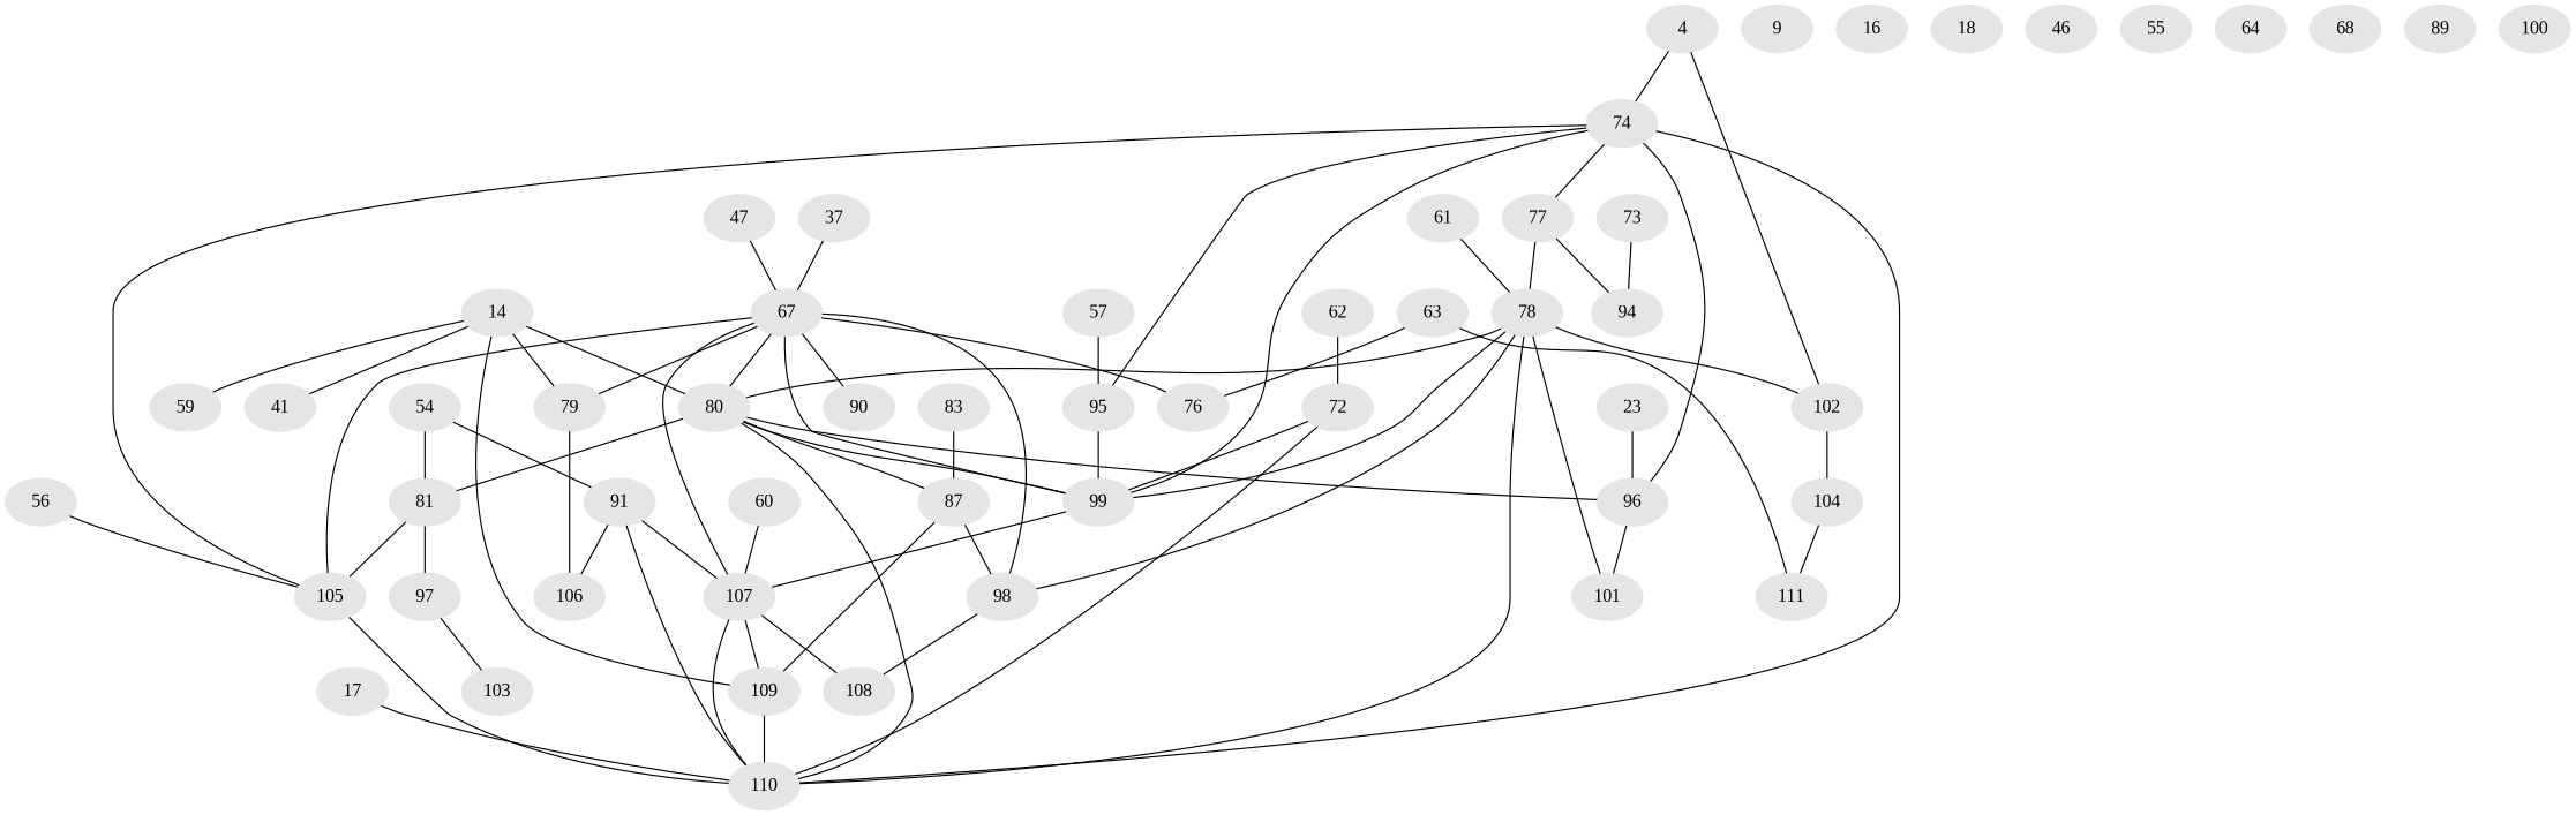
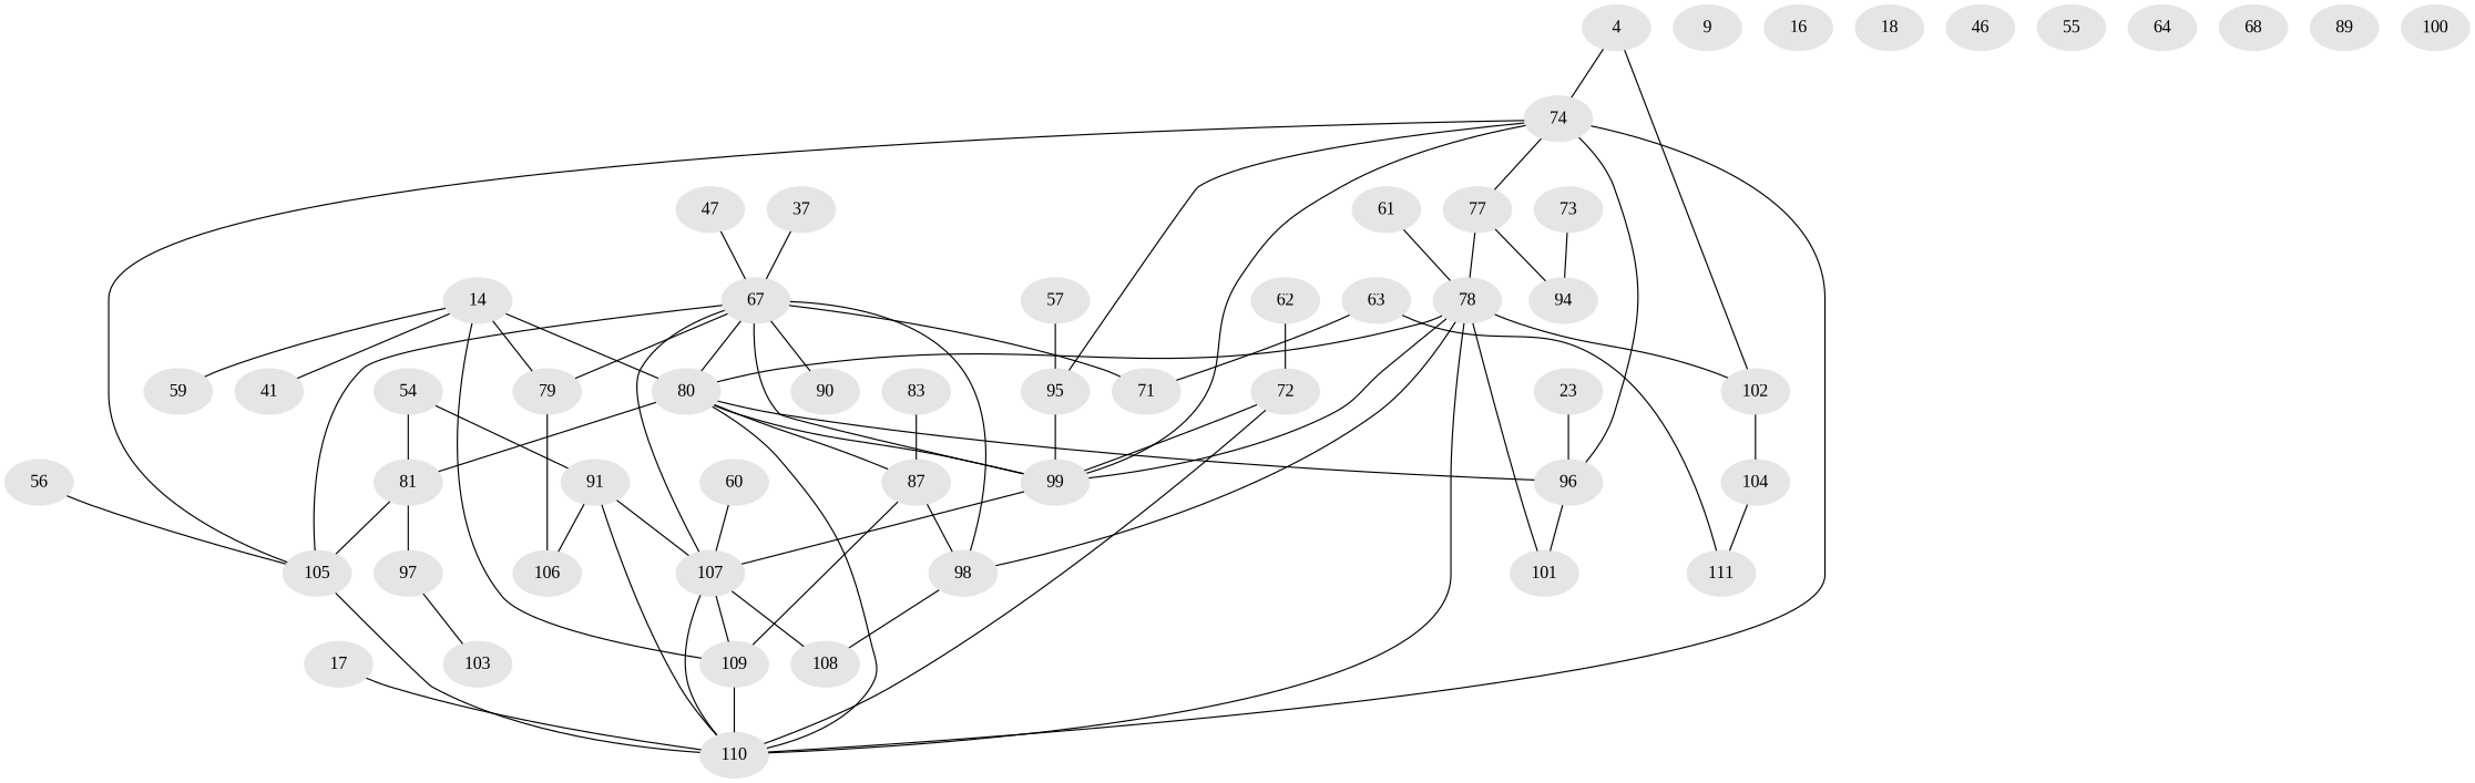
  graph {
    fontname="Liberation Serif"
    node [color=gray90 fontname="Liberation Serif" style=filled]
    edge [fontname="Liberation Serif"]
    74 [super="+66+35"]
    110 [super="+50+42+93+58"]
    96 [super="+12+36+85"]
    105 [super="+34+24"]
    95 [super="+49"]
    99 [super="+71+1+10"]
    77 [super="+65"]
    4
    102 [super="+27"]
    104
    9
    14
    41
    59
    80 [super="+51+52+45"]
    109 [super="+15"]
    79
    81
    87 [super="+25"]
    91 [super="+86"]
    107 [super="+5+39"]
    106 [super="+29"]
    16
    17
    18
    101 [super="+92"]
    23
    67 [super="+44+8"]
-   76 [super="+53"]
+   76 [super="+53" label=71]
    90
    98 [super="+88"]
    37
    46
    47
    54
    97
    55
    56
    57
    108
    60
    61 [super="+32"]
    78 [super="+70"]
    62 [super="+26"]
    72 [super="+33"]
    63 [super="+31"]
    111
    64
    68
    73
    94
    103
    83
    89
    100
    74 -- 110
    74 -- 96 [weight=2]
    74 -- 105
    74 -- 95
    74 -- 99
    74 -- 77
    96 -- 101
    105 -- 110
    95 -- 99 [weight=3]
    99 -- 107
    77 -- 78
    77 -- 94
    4 -- 74
    4 -- 102
    102 -- 104
    104 -- 111
    14 -- 41
    14 -- 59
    14 -- 80
    14 -- 109 [weight=2]
    14 -- 79
    80 -- 110
    80 -- 96
    80 -- 99
    80 -- 81
    80 -- 87 [weight=3]
    109 -- 110
    79 -- 106
    81 -- 105
    81 -- 97
    87 -- 109
    87 -- 98
    91 -- 110 [weight=3]
    91 -- 107
    91 -- 106
    107 -- 110
    107 -- 109
    107 -- 108
    17 -- 110
    23 -- 96
    67 -- 105
    67 -- 99 [weight=3]
    67 -- 80
    67 -- 79
    67 -- 107 [weight=2]
    67 -- 76
    67 -- 90
    67 -- 98
    98 -- 108
    37 -- 67
    47 -- 67
    54 -- 81
    54 -- 91
    97 -- 103
    56 -- 105
    57 -- 95
    60 -- 107
    61 -- 78
    78 -- 110 [weight=2]
    78 -- 99
    78 -- 102 [weight=2]
    78 -- 80
    78 -- 101
    78 -- 98
    62 -- 72
    72 -- 110 [weight=2]
    72 -- 99
    63 -- 76
    63 -- 111
    73 -- 94
    83 -- 87 [weight=2]
  }
